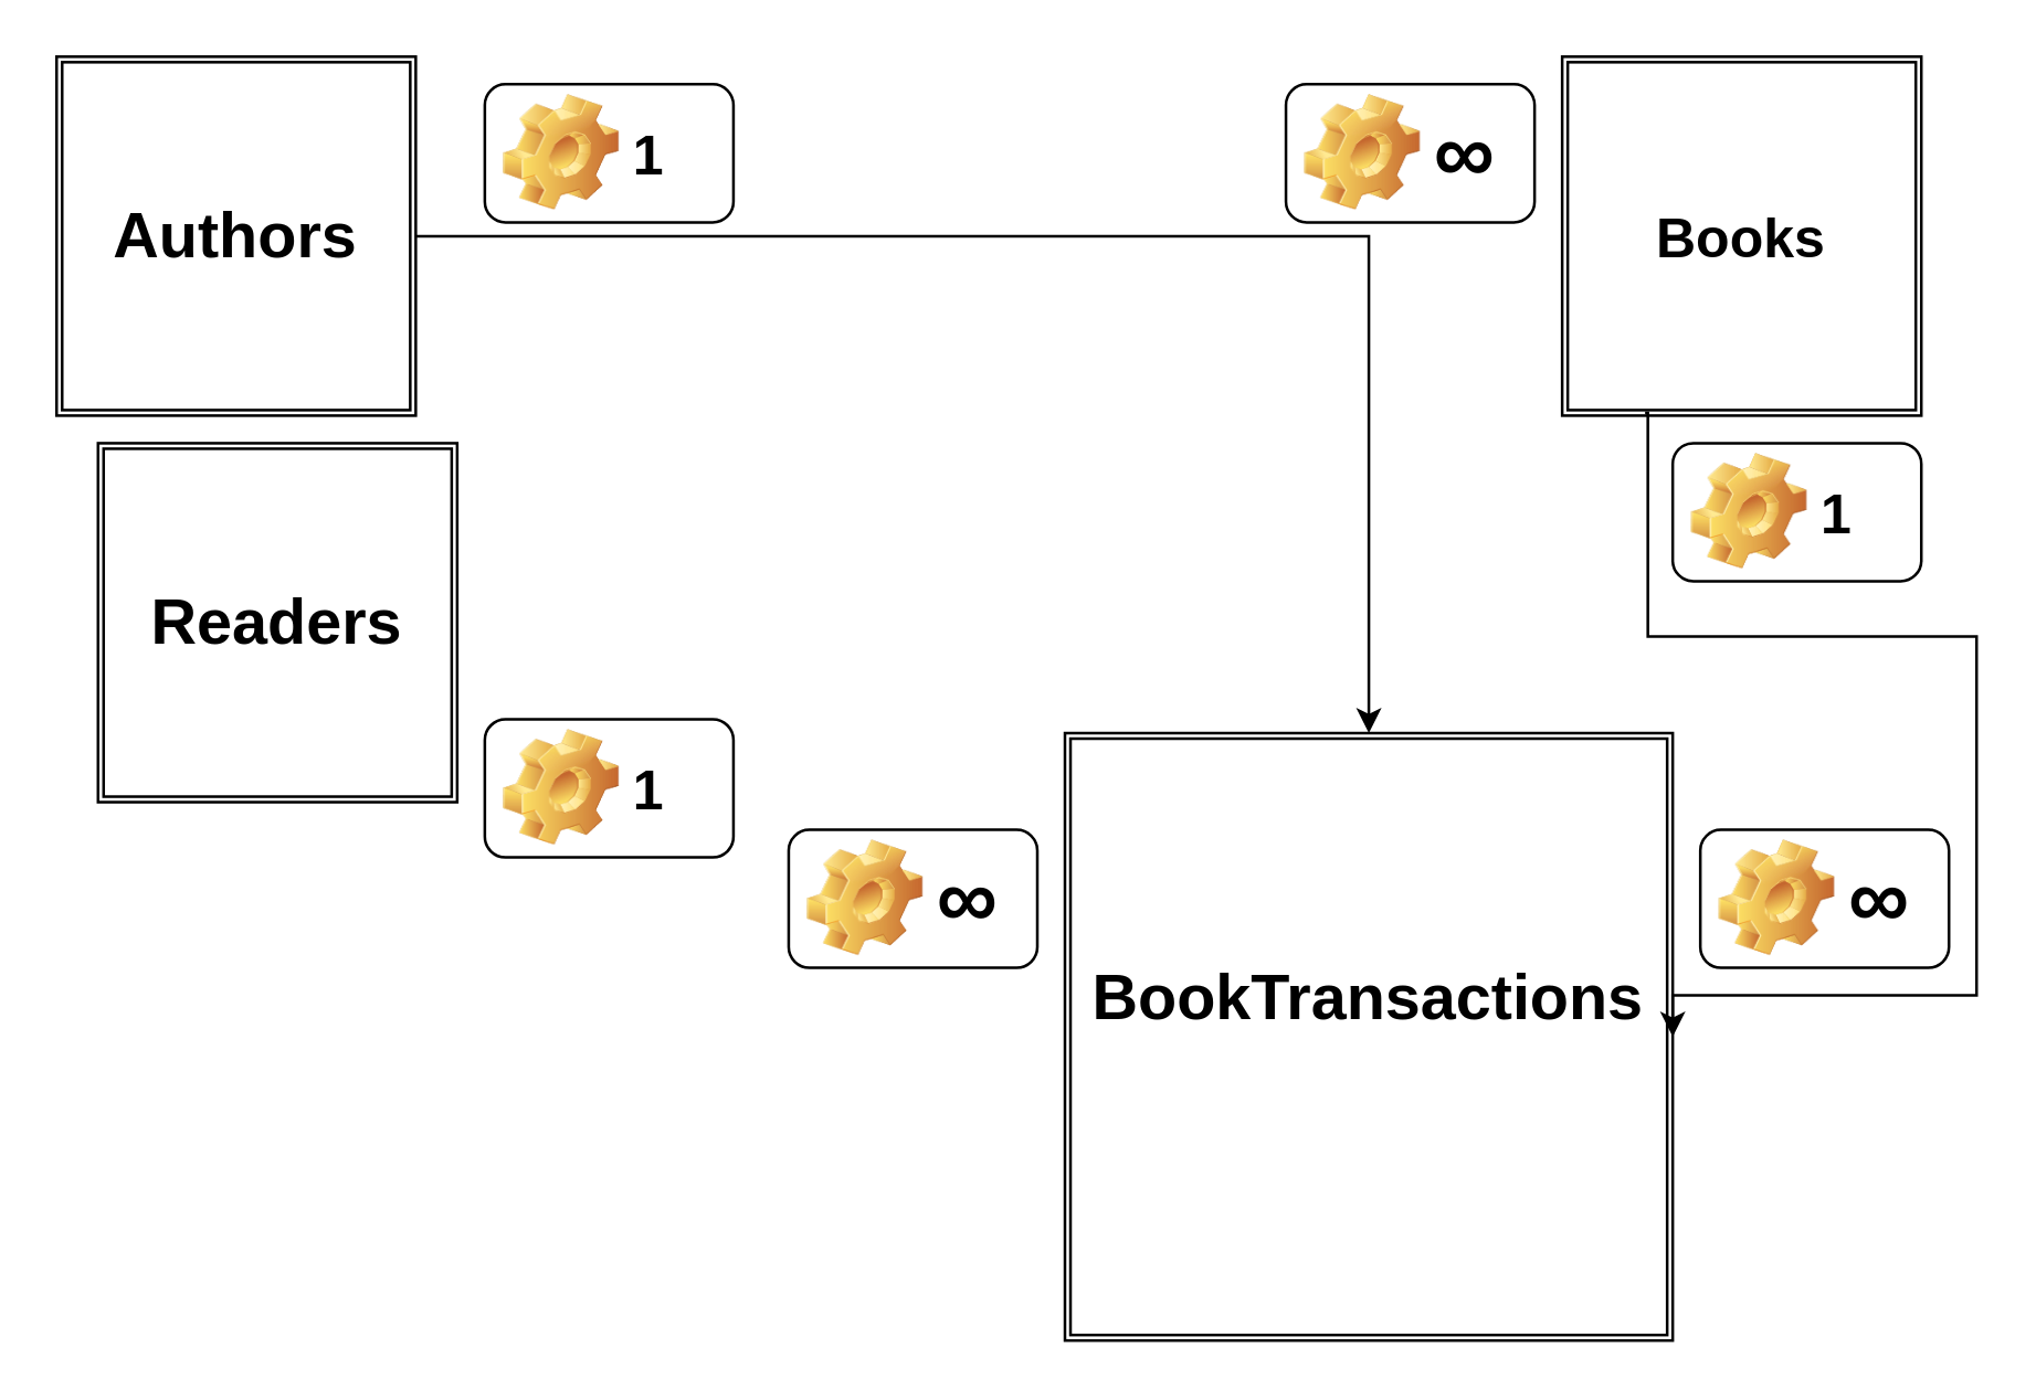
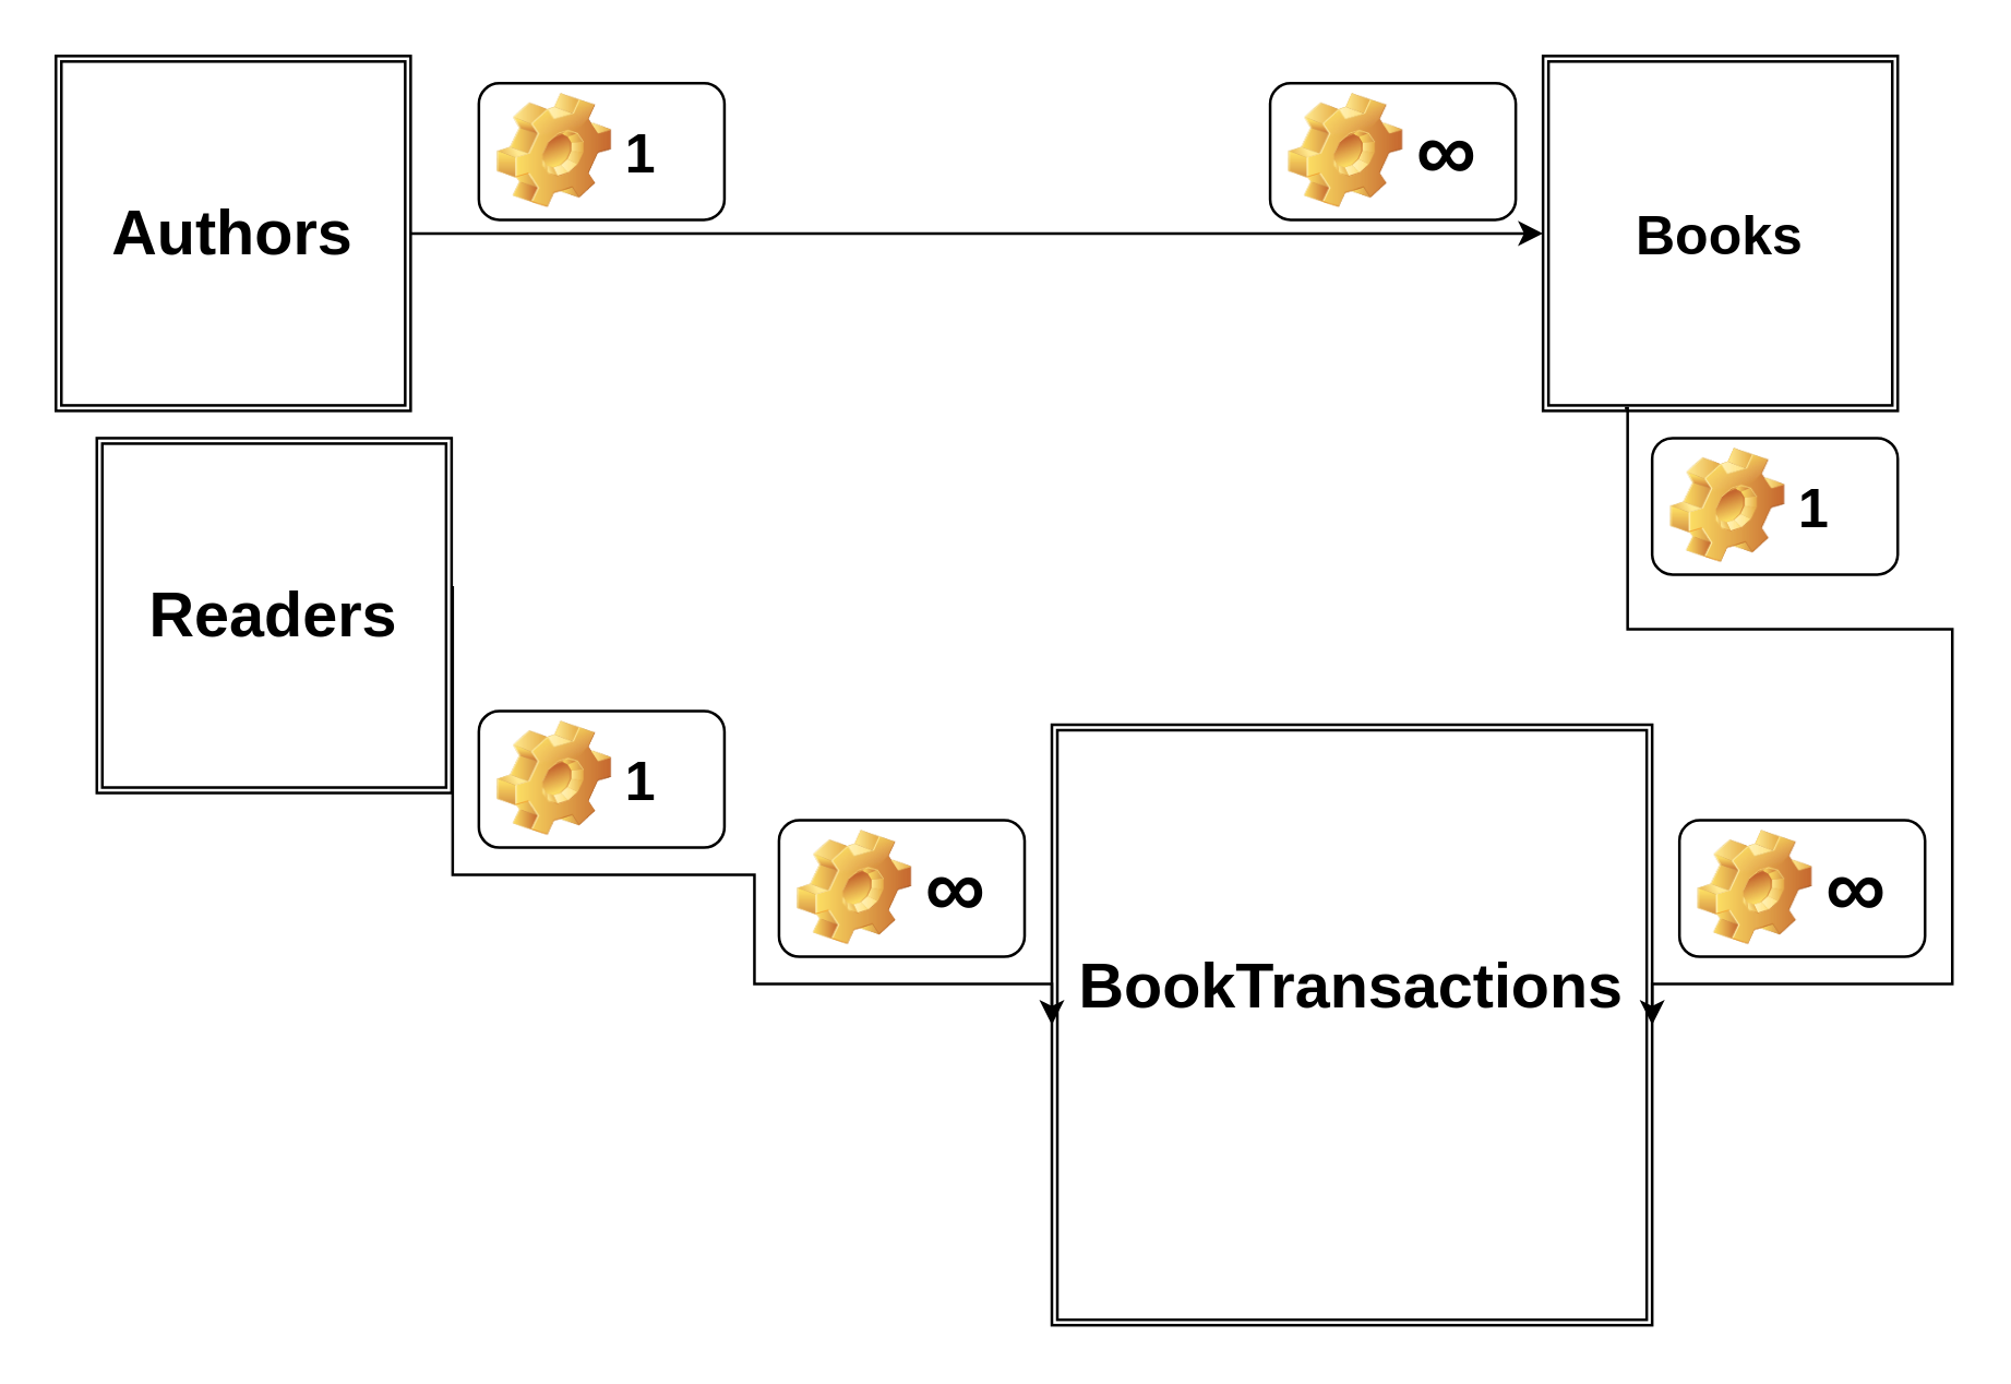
  <mxCell id="0" />
  <mxCell id="1" parent="0" />
- <mxCell id="2" value="" style="edgeStyle=orthogonalEdgeStyle;rounded=0;orthogonalLoop=1;jettySize=auto;html=1;" edge="1" parent="1" source="3" target="8"><mxGeometry relative="1" as="geometry" /></mxCell>
+ <mxCell id="2" value="" style="edgeStyle=orthogonalEdgeStyle;rounded=0;orthogonalLoop=1;jettySize=auto;html=1;" edge="1" parent="1" source="3" target="4"><mxGeometry relative="1" as="geometry" /></mxCell>
  <mxCell id="3" value="&lt;font style=&quot;font-size: 23px;&quot;&gt;&lt;b&gt;Authors&lt;/b&gt;&lt;/font&gt;" style="shape=ext;double=1;whiteSpace=wrap;html=1;aspect=fixed;" vertex="1" parent="1"><mxGeometry x="20" y="20" width="130" height="130" as="geometry" /></mxCell>
  <mxCell id="4" value="&lt;font style=&quot;font-size: 20px;&quot;&gt;&lt;b&gt;Books&lt;/b&gt;&lt;/font&gt;" style="shape=ext;double=1;whiteSpace=wrap;html=1;aspect=fixed;" vertex="1" parent="1"><mxGeometry x="565" y="20" width="130" height="130" as="geometry" /></mxCell>
  <mxCell id="5" value="&lt;font style=&quot;font-size: 20px;&quot;&gt;1&lt;/font&gt;" style="label;whiteSpace=wrap;html=1;image=img/clipart/Gear_128x128.png" vertex="1" parent="1"><mxGeometry x="175" y="30" width="90" height="50" as="geometry" /></mxCell>
  <mxCell id="6" value="&lt;font style=&quot;font-size: 31px;&quot;&gt;∞&lt;/font&gt;" style="label;whiteSpace=wrap;html=1;image=img/clipart/Gear_128x128.png" vertex="1" parent="1"><mxGeometry x="465" y="30" width="90" height="50" as="geometry" /></mxCell>
  <mxCell id="7" value="&lt;span style=&quot;font-size: 23px;&quot;&gt;&lt;b&gt;Readers&lt;/b&gt;&lt;/span&gt;" style="shape=ext;double=1;whiteSpace=wrap;html=1;aspect=fixed;" vertex="1" parent="1"><mxGeometry x="35" y="160" width="130" height="130" as="geometry" /></mxCell>
  <mxCell id="8" value="&lt;span style=&quot;font-size: 23px;&quot;&gt;&lt;b&gt;BookTransactions&lt;br&gt;&lt;br&gt;&lt;/b&gt;&lt;/span&gt;" style="shape=ext;double=1;whiteSpace=wrap;html=1;aspect=fixed;" vertex="1" parent="1"><mxGeometry x="385" y="265" width="220" height="220" as="geometry" /></mxCell>
+ <mxCell id="9" value="" style="edgeStyle=orthogonalEdgeStyle;rounded=0;orthogonalLoop=1;jettySize=auto;html=1;entryX=0;entryY=0.5;entryDx=0;entryDy=0;exitX=1.003;exitY=0.417;exitDx=0;exitDy=0;exitPerimeter=0;" edge="1" parent="1" source="7" target="8"><mxGeometry relative="1" as="geometry"><mxPoint x="165" y="234.5" as="sourcePoint" /><mxPoint x="565" y="234.5" as="targetPoint" /><Array as="points"><mxPoint x="165" y="320" /><mxPoint x="276" y="320" /><mxPoint x="276" y="360" /></Array></mxGeometry></mxCell>
  <mxCell id="10" value="&lt;font style=&quot;font-size: 20px;&quot;&gt;1&lt;/font&gt;" style="label;whiteSpace=wrap;html=1;image=img/clipart/Gear_128x128.png" vertex="1" parent="1"><mxGeometry x="175" y="260" width="90" height="50" as="geometry" /></mxCell>
  <mxCell id="11" value="&lt;font style=&quot;font-size: 31px;&quot;&gt;∞&lt;/font&gt;" style="label;whiteSpace=wrap;html=1;image=img/clipart/Gear_128x128.png" vertex="1" parent="1"><mxGeometry x="285" y="300" width="90" height="50" as="geometry" /></mxCell>
  <mxCell id="12" value="" style="edgeStyle=orthogonalEdgeStyle;rounded=0;orthogonalLoop=1;jettySize=auto;html=1;entryX=1;entryY=0.5;entryDx=0;entryDy=0;" edge="1" parent="1" target="8"><mxGeometry relative="1" as="geometry"><mxPoint x="595" y="149" as="sourcePoint" /><mxPoint x="995" y="149" as="targetPoint" /><Array as="points"><mxPoint x="596" y="149" /><mxPoint x="596" y="230" /><mxPoint x="715" y="230" /><mxPoint x="715" y="360" /></Array></mxGeometry></mxCell>
  <mxCell id="13" value="&lt;font style=&quot;font-size: 20px;&quot;&gt;1&lt;/font&gt;" style="label;whiteSpace=wrap;html=1;image=img/clipart/Gear_128x128.png" vertex="1" parent="1"><mxGeometry x="605" y="160" width="90" height="50" as="geometry" /></mxCell>
  <mxCell id="14" value="&lt;font style=&quot;font-size: 31px;&quot;&gt;∞&lt;/font&gt;" style="label;whiteSpace=wrap;html=1;image=img/clipart/Gear_128x128.png" vertex="1" parent="1"><mxGeometry x="615" y="300" width="90" height="50" as="geometry" /></mxCell>
